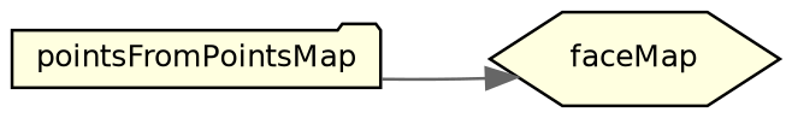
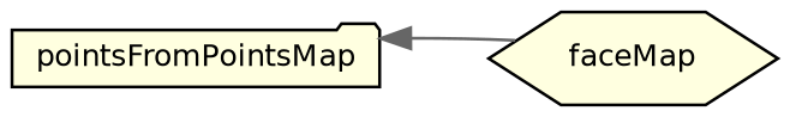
  digraph {
    rankdir=LR
    node [color=black fillcolor=lightyellow fontname=Helvetica fontsize=10 style=filled]
    n1 [fontcolor=black height=0.2 label=pointsFromPointsMap shape=folder width=0.4]
    n2 [height=0.2 label=faceMap shape=hexagon width=0.4]
-   n1 -> n2 [color=gray40 fontname=Helvetica fontsize=10 labelfontname=Helvetica labelfontsize=10 style=solid]
+   n2 -> n1 [color=gray40 fontname=Helvetica fontsize=10 labelfontname=Helvetica labelfontsize=10 style=solid]
  }
